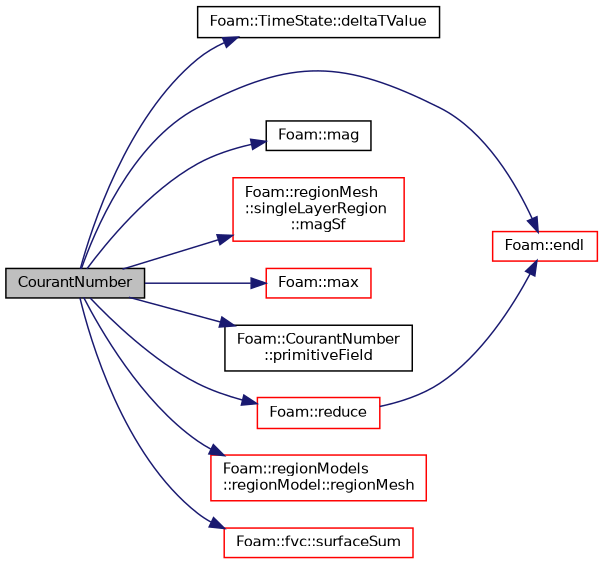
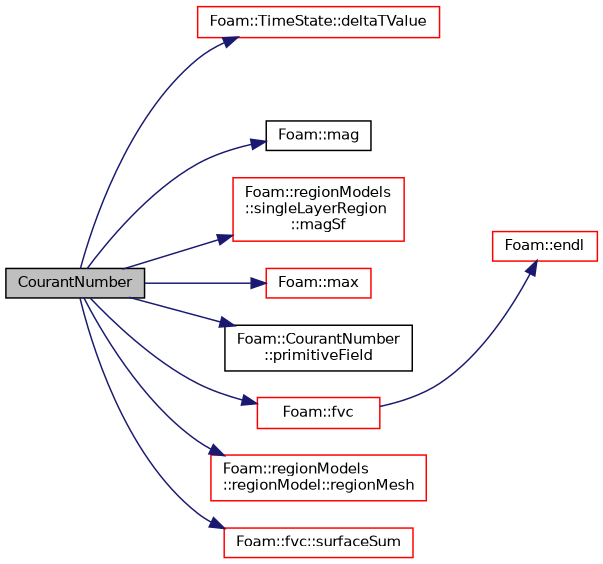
  digraph {
    rankdir=LR
    node [color=red fontname=Helvetica fontsize=10 shape=record]
    edge [color=midnightblue fontname=Helvetica fontsize=10 labelfontname=Helvetica labelfontsize=10 style=solid]
    n1 [color=black fillcolor=grey75 fontcolor=black height=0.2 label=CourantNumber style=filled width=0.4]
-   n2 [color=black height=0.2 label="Foam::TimeState::deltaTValue" width=0.4]
+   n2 [height=0.2 label="Foam::TimeState::deltaTValue" width=0.4]
    n3 [height=0.2 label="Foam::endl" width=0.4]
    n4 [color=black height=0.2 label="Foam::mag" width=0.4]
-   n5 [height=0.2 label="Foam::regionMesh\l::singleLayerRegion\l::magSf" width=0.4]
+   n5 [height=0.2 label="Foam::regionModels\l::singleLayerRegion\l::magSf" width=0.4]
    n6 [height=0.2 label="Foam::max" width=0.4]
    n7 [color=black height=0.2 label="Foam::CourantNumber\l::primitiveField" width=0.4]
-   n8 [height=0.2 label="Foam::reduce" width=0.4]
+   n8 [height=0.2 label="Foam::fvc" width=0.4]
    n9 [height=0.2 label="Foam::regionModels\l::regionModel::regionMesh" width=0.4]
    n10 [height=0.2 label="Foam::fvc::surfaceSum" width=0.4]
    n1 -> n2
-   n1 -> n3
    n1 -> n4
    n1 -> n5
    n1 -> n6
    n1 -> n7
    n1 -> n8
    n1 -> n9
    n1 -> n10
    n8 -> n3
  }
